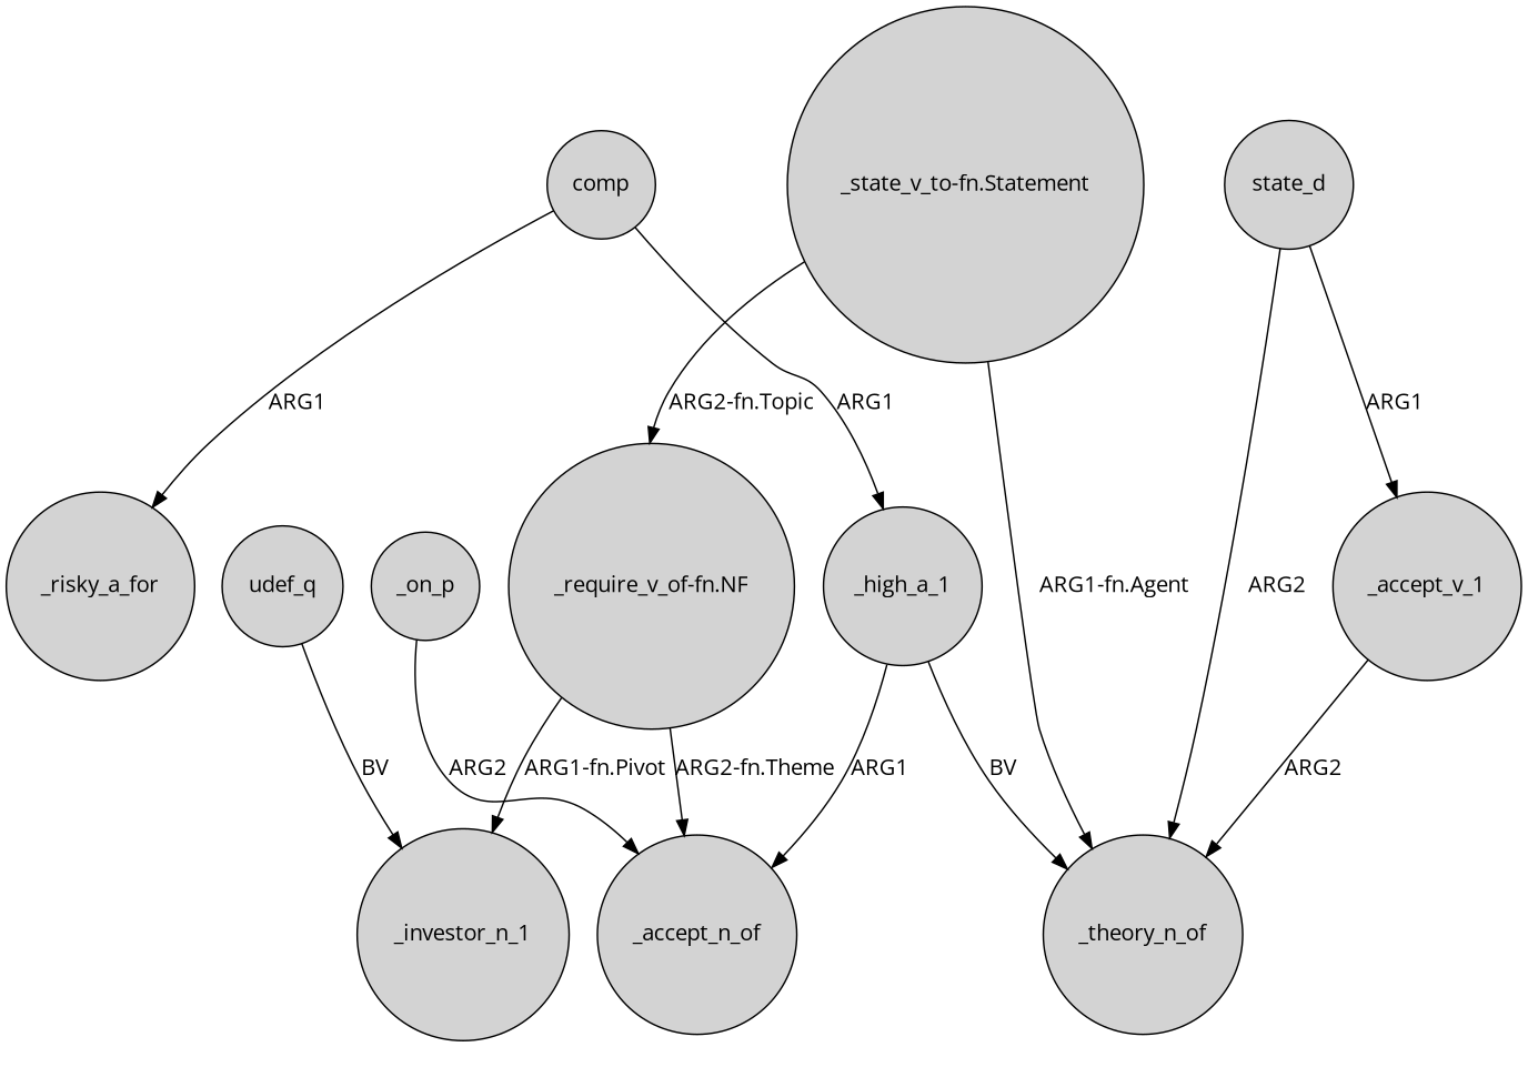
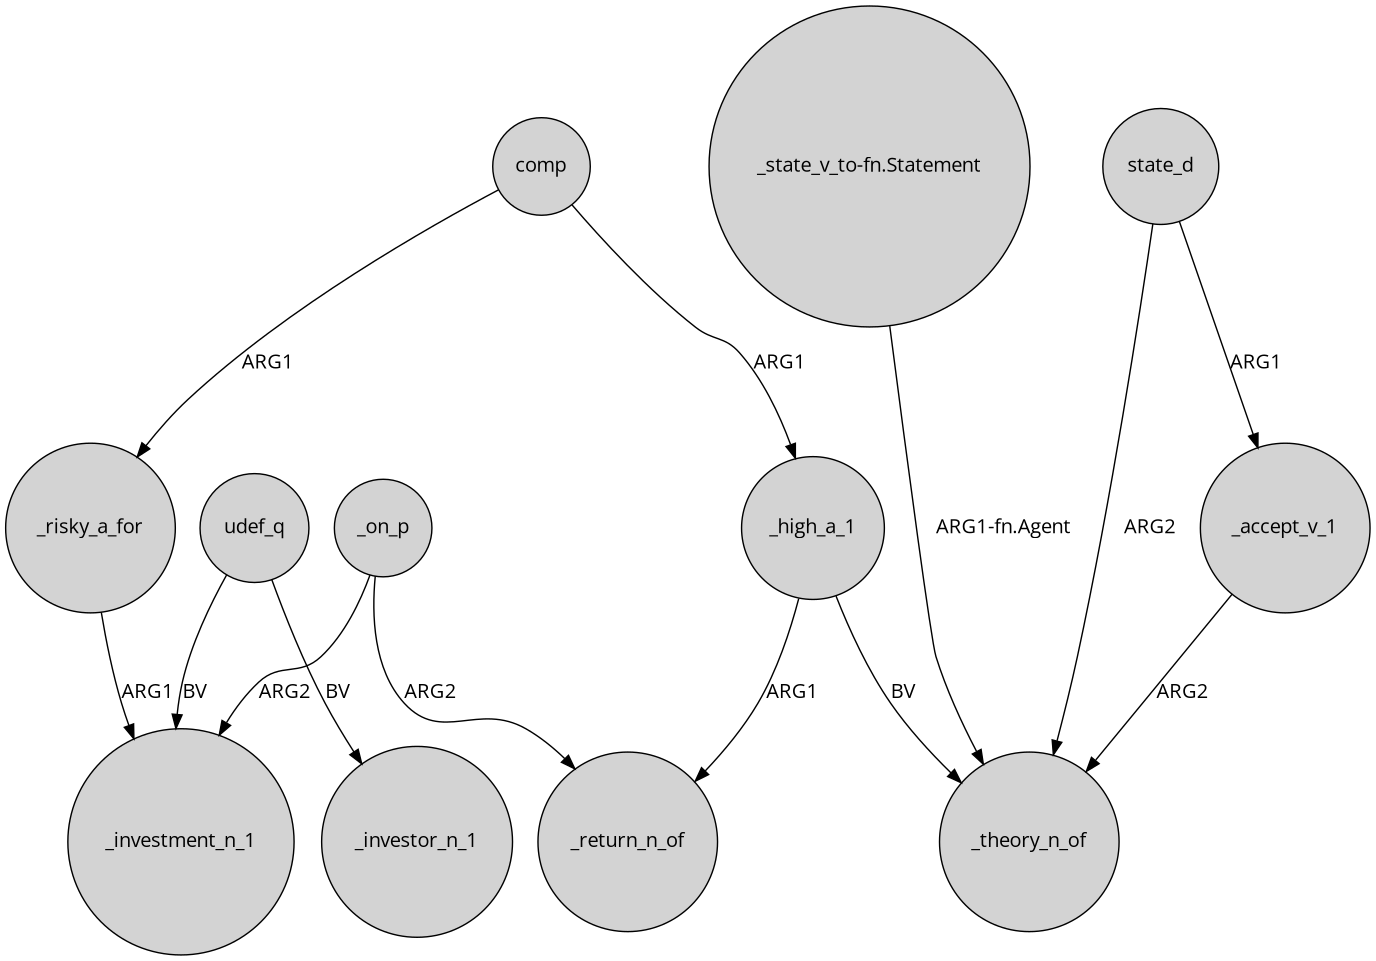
  digraph {
    fontname="Open Sans"
    node [fontname="Open Sans" shape=circle style=filled]
    edge [fontname="Open Sans"]
    udef_q
+   _investment_n_1
    _investor_n_1
    _high_a_1
-   _return_n_of [label=_accept_n_of]
+   _return_n_of
    _theory_n_of
    "_state_v_to-fn.Statement"
-   "_require_v_of-fn.NF"
    n9 [label=state_d]
    _accept_v_1
    comp
    _risky_a_for
    _on_p
+   udef_q -> _investment_n_1 [label=BV]
    udef_q -> _investor_n_1 [label=BV]
    _high_a_1 -> _return_n_of [label=ARG1]
    _high_a_1 -> _theory_n_of [label=BV]
    "_state_v_to-fn.Statement" -> _theory_n_of [label="ARG1-fn.Agent"]
-   "_state_v_to-fn.Statement" -> "_require_v_of-fn.NF" [label="ARG2-fn.Topic"]
-   "_require_v_of-fn.NF" -> _investor_n_1 [label="ARG1-fn.Pivot"]
-   "_require_v_of-fn.NF" -> _return_n_of [label="ARG2-fn.Theme"]
    n9 -> _theory_n_of [label=ARG2]
    n9 -> _accept_v_1 [label=ARG1]
    _accept_v_1 -> _theory_n_of [label=ARG2]
    comp -> _high_a_1 [label=ARG1]
    comp -> _risky_a_for [label=ARG1]
+   _risky_a_for -> _investment_n_1 [label=ARG1]
+   _on_p -> _investment_n_1 [label=ARG2]
    _on_p -> _return_n_of [label=ARG2]
  }
